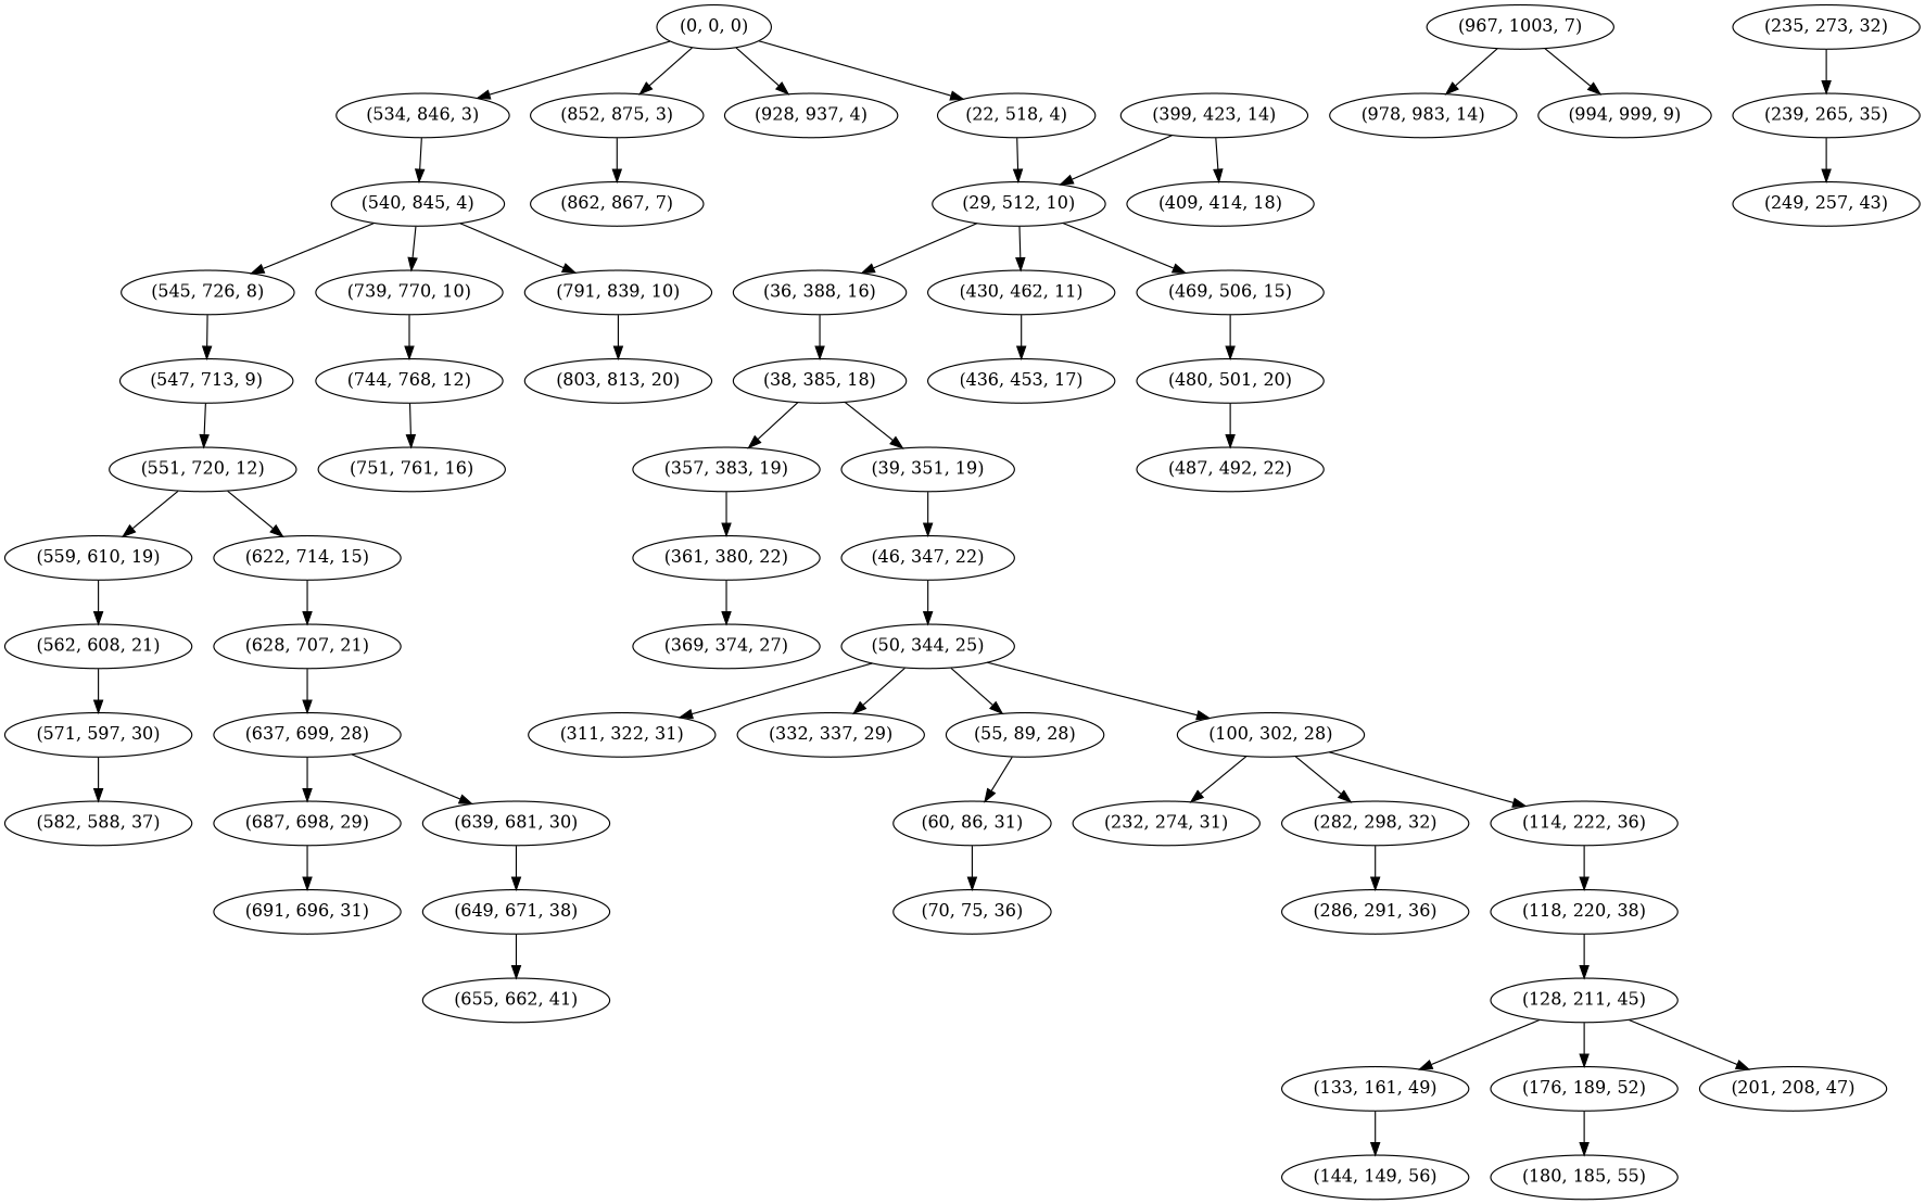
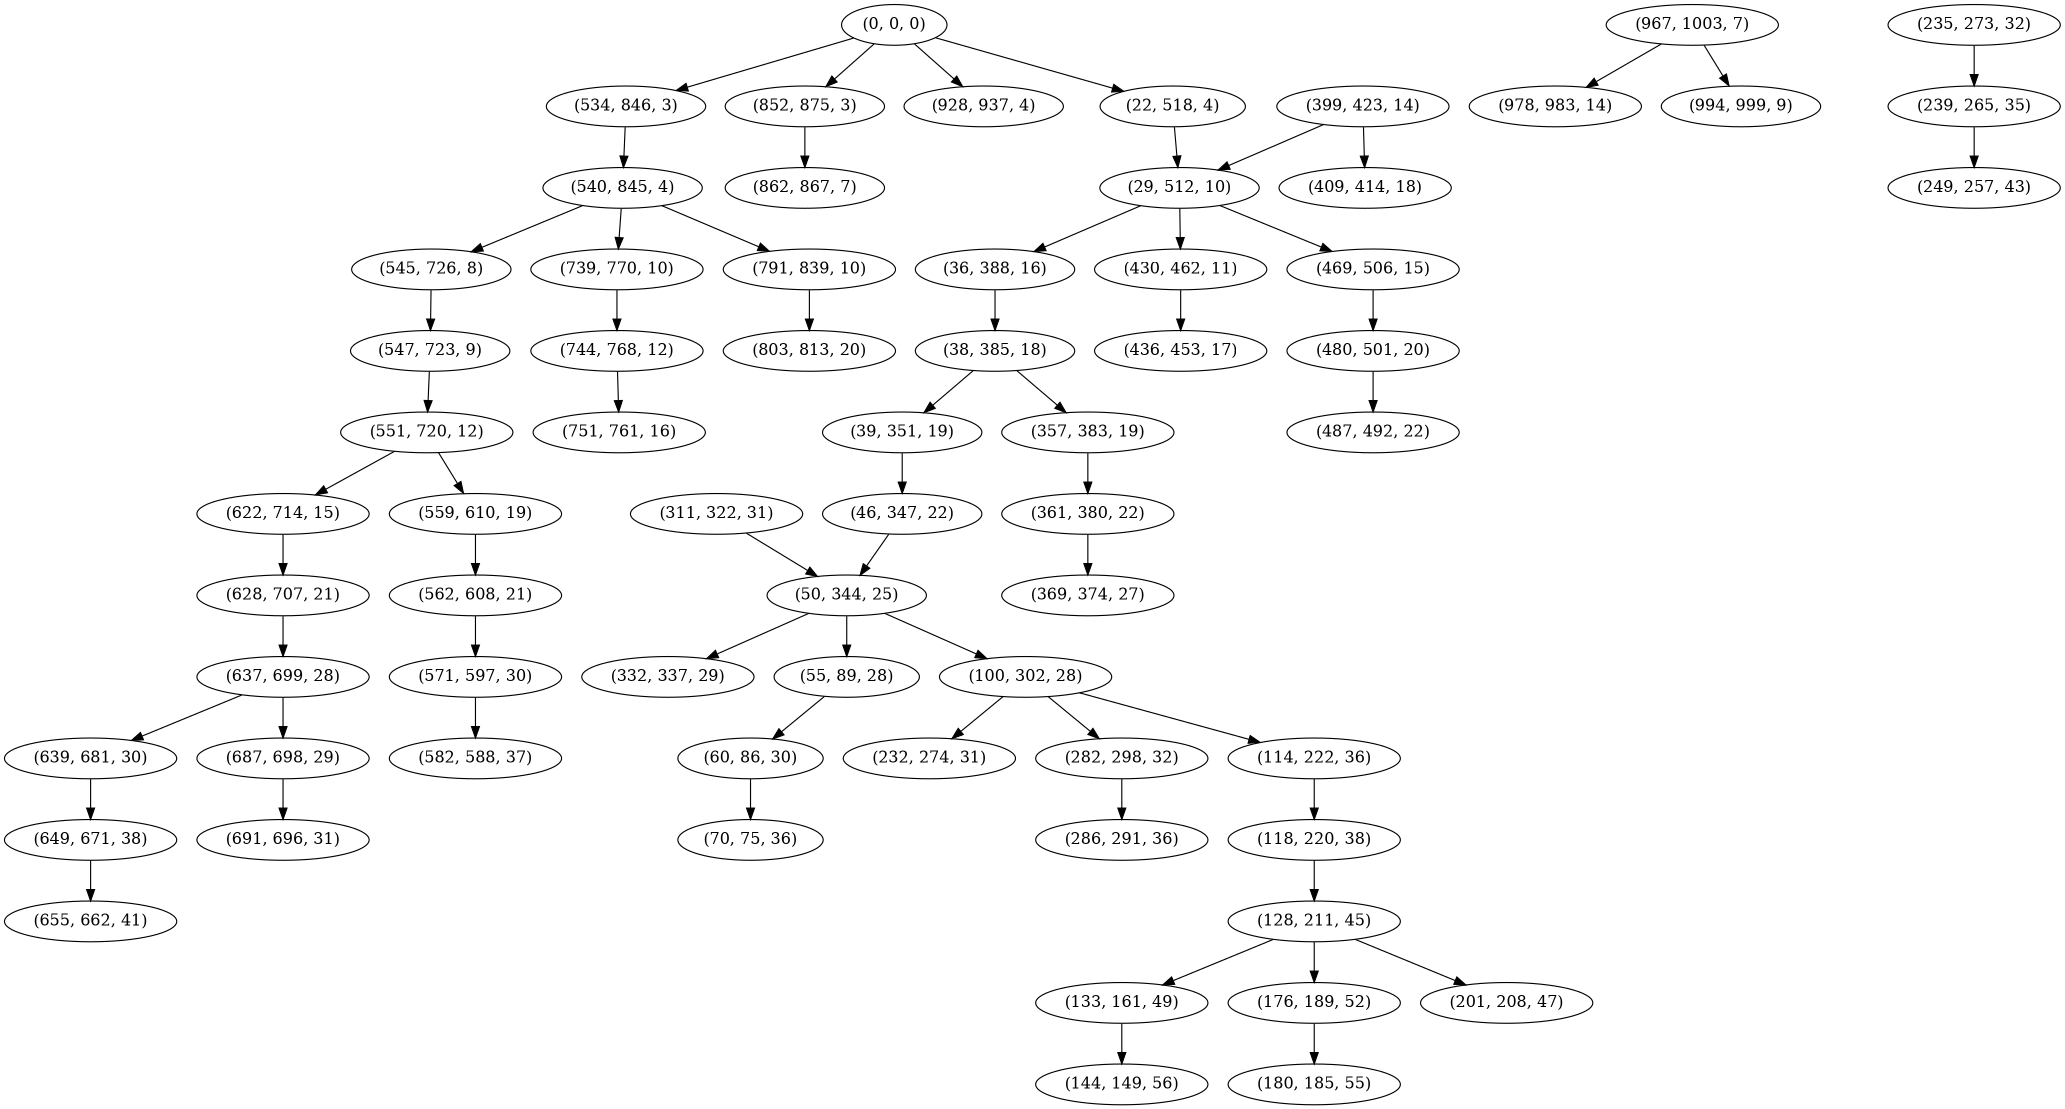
  digraph {
    "(0, 0, 0)"
    "(22, 518, 4)"
    "(534, 846, 3)"
    "(852, 875, 3)"
    "(928, 937, 4)"
    "(29, 512, 10)"
    "(540, 845, 4)"
    "(862, 867, 7)"
    "(967, 1003, 7)"
    "(978, 983, 14)"
    "(994, 999, 9)"
    "(36, 388, 16)"
    "(430, 462, 11)"
    "(469, 506, 15)"
    "(38, 385, 18)"
    "(399, 423, 14)"
    "(409, 414, 18)"
    "(436, 453, 17)"
    "(480, 501, 20)"
    "(39, 351, 19)"
    "(357, 383, 19)"
    "(46, 347, 22)"
    "(361, 380, 22)"
    "(50, 344, 25)"
    "(55, 89, 28)"
    "(100, 302, 28)"
    "(311, 322, 31)"
    "(332, 337, 29)"
-   "(60, 86, 31)"
+   "(60, 86, 31)" [label="(60, 86, 30)"]
    "(114, 222, 36)"
    "(232, 274, 31)"
    "(282, 298, 32)"
    "(70, 75, 36)"
    "(118, 220, 38)"
    "(286, 291, 36)"
    "(128, 211, 45)"
    "(133, 161, 49)"
    "(176, 189, 52)"
    "(201, 208, 47)"
    "(144, 149, 56)"
    "(180, 185, 55)"
    "(235, 273, 32)"
    "(239, 265, 35)"
    "(249, 257, 43)"
    "(369, 374, 27)"
    "(487, 492, 22)"
    "(545, 726, 8)"
    "(739, 770, 10)"
    "(791, 839, 10)"
-   "(547, 723, 9)" [label="(547, 713, 9)"]
+   "(547, 723, 9)"
    "(744, 768, 12)"
    "(803, 813, 20)"
    "(551, 720, 12)"
    "(559, 610, 19)"
    "(622, 714, 15)"
    "(562, 608, 21)"
    "(628, 707, 21)"
    "(571, 597, 30)"
    "(582, 588, 37)"
    "(637, 699, 28)"
    "(639, 681, 30)"
    "(687, 698, 29)"
    "(649, 671, 38)"
    "(691, 696, 31)"
    "(655, 662, 41)"
    "(751, 761, 16)"
    "(0, 0, 0)" -> "(22, 518, 4)"
    "(0, 0, 0)" -> "(534, 846, 3)"
    "(0, 0, 0)" -> "(852, 875, 3)"
    "(0, 0, 0)" -> "(928, 937, 4)"
    "(22, 518, 4)" -> "(29, 512, 10)"
    "(534, 846, 3)" -> "(540, 845, 4)"
    "(852, 875, 3)" -> "(862, 867, 7)"
    "(29, 512, 10)" -> "(36, 388, 16)"
    "(29, 512, 10)" -> "(430, 462, 11)"
    "(29, 512, 10)" -> "(469, 506, 15)"
    "(540, 845, 4)" -> "(545, 726, 8)"
    "(540, 845, 4)" -> "(739, 770, 10)"
    "(540, 845, 4)" -> "(791, 839, 10)"
    "(967, 1003, 7)" -> "(978, 983, 14)"
    "(967, 1003, 7)" -> "(994, 999, 9)"
    "(36, 388, 16)" -> "(38, 385, 18)"
    "(430, 462, 11)" -> "(436, 453, 17)"
    "(469, 506, 15)" -> "(480, 501, 20)"
    "(38, 385, 18)" -> "(39, 351, 19)"
    "(38, 385, 18)" -> "(357, 383, 19)"
    "(399, 423, 14)" -> "(29, 512, 10)"
    "(399, 423, 14)" -> "(409, 414, 18)"
    "(480, 501, 20)" -> "(487, 492, 22)"
    "(39, 351, 19)" -> "(46, 347, 22)"
    "(357, 383, 19)" -> "(361, 380, 22)"
    "(46, 347, 22)" -> "(50, 344, 25)"
    "(361, 380, 22)" -> "(369, 374, 27)"
    "(50, 344, 25)" -> "(55, 89, 28)"
    "(50, 344, 25)" -> "(100, 302, 28)"
-   "(50, 344, 25)" -> "(311, 322, 31)"
+   "(311, 322, 31)" -> "(50, 344, 25)"
    "(50, 344, 25)" -> "(332, 337, 29)"
    "(55, 89, 28)" -> "(60, 86, 31)"
    "(100, 302, 28)" -> "(114, 222, 36)"
    "(100, 302, 28)" -> "(232, 274, 31)"
    "(100, 302, 28)" -> "(282, 298, 32)"
    "(60, 86, 31)" -> "(70, 75, 36)"
    "(114, 222, 36)" -> "(118, 220, 38)"
    "(282, 298, 32)" -> "(286, 291, 36)"
    "(118, 220, 38)" -> "(128, 211, 45)"
    "(128, 211, 45)" -> "(133, 161, 49)"
    "(128, 211, 45)" -> "(176, 189, 52)"
    "(128, 211, 45)" -> "(201, 208, 47)"
    "(133, 161, 49)" -> "(144, 149, 56)"
    "(176, 189, 52)" -> "(180, 185, 55)"
    "(235, 273, 32)" -> "(239, 265, 35)"
    "(239, 265, 35)" -> "(249, 257, 43)"
    "(545, 726, 8)" -> "(547, 723, 9)"
    "(739, 770, 10)" -> "(744, 768, 12)"
    "(791, 839, 10)" -> "(803, 813, 20)"
    "(547, 723, 9)" -> "(551, 720, 12)"
    "(744, 768, 12)" -> "(751, 761, 16)"
    "(551, 720, 12)" -> "(559, 610, 19)"
    "(551, 720, 12)" -> "(622, 714, 15)"
    "(559, 610, 19)" -> "(562, 608, 21)"
    "(622, 714, 15)" -> "(628, 707, 21)"
    "(562, 608, 21)" -> "(571, 597, 30)"
    "(628, 707, 21)" -> "(637, 699, 28)"
    "(571, 597, 30)" -> "(582, 588, 37)"
    "(637, 699, 28)" -> "(639, 681, 30)"
    "(637, 699, 28)" -> "(687, 698, 29)"
    "(639, 681, 30)" -> "(649, 671, 38)"
    "(687, 698, 29)" -> "(691, 696, 31)"
    "(649, 671, 38)" -> "(655, 662, 41)"
  }
